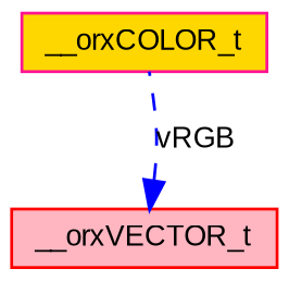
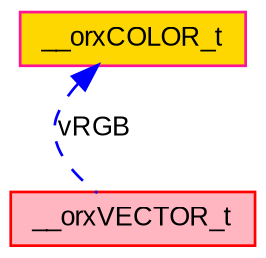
  digraph {
    fontname="Liberation Sans"
    node [fontname="Liberation Sans" fontsize=10 shape=record style=filled]
    n1 [color=deeppink fillcolor=gold fontcolor=black height=0.2 label=__orxCOLOR_t width=0.4]
    n2 [color=red height=0.2 label=__orxVECTOR_t width=0.4 fillcolor=lightpink]
-   n2 -> n1 [color=blue dir=back fontname="Liberation Sans" fontsize=10 label=vRGB labelfontname=FreeSans labelfontsize=10 style=dashed]
+   n1 -> n2 [color=blue dir=back fontname="Liberation Sans" fontsize=10 label=vRGB labelfontname=FreeSans labelfontsize=10 style=dashed]
  }
